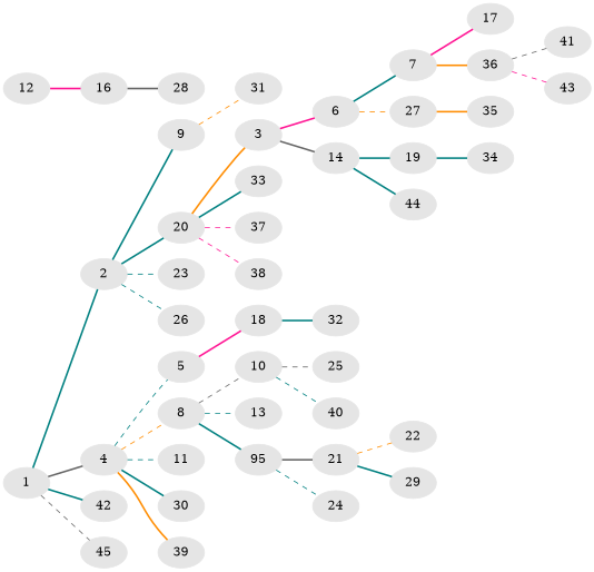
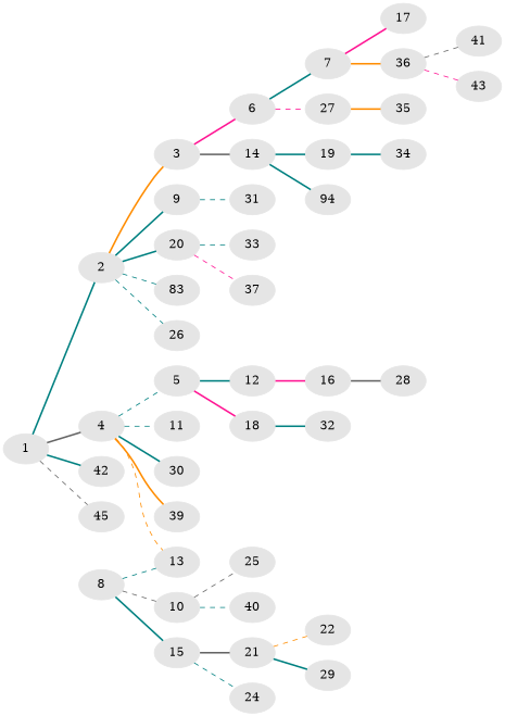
  graph {
    rankdir=LR
    node [color=gray90 style=filled]
    edge [color=teal style=bold weight=1.0]
    1
    2
    4
    42
    45
    3
    9
    20
-   23
+   23 [label=83]
    26
    5
    8
    11
    30
    39
    6
    14
    31
    33
    37
-   38
    7
    27
    19
-   44
+   44 [label=94]
    12
    18
    10
    13
-   15 [label=95]
+   15
    16
    32
    17
    36
    35
    41
    43
    25
    40
    21
    24
    28
    34
    22
    29
    1 -- 2
    1 -- 4 [color=gray40]
    1 -- 42
    1 -- 45 [color=gray40 style=dashed]
-   20 -- 3 [color=darkorange]
+   2 -- 3 [color=darkorange]
    2 -- 9
    2 -- 20
    2 -- 23 [style=dashed]
    2 -- 26 [style=dashed]
    4 -- 5 [style=dashed]
-   4 -- 8 [color=darkorange style=dashed]
+   4 -- 13 [color=darkorange style=dashed]
    4 -- 11 [style=dashed weight=3.0]
    4 -- 30
    4 -- 39 [color=darkorange]
    3 -- 6 [color=deeppink]
    3 -- 14 [color=gray40]
-   9 -- 31 [color=darkorange style=dashed]
-   20 -- 33
+   9 -- 31 [style=dashed]
+   20 -- 33 [style=dashed]
    20 -- 37 [color=deeppink style=dashed weight=2.0]
-   20 -- 38 [color=deeppink style=dashed]
+   5 -- 12 [weight=2.0]
    5 -- 18 [color=deeppink]
    8 -- 10 [color=gray40 style=dashed]
    8 -- 13 [style=dashed weight=2.0]
    8 -- 15
    6 -- 7
-   6 -- 27 [color=darkorange style=dashed weight=2.0]
+   6 -- 27 [color=deeppink style=dashed weight=2.0]
    14 -- 19
    14 -- 44
    7 -- 17 [color=deeppink]
    7 -- 36 [color=darkorange]
    27 -- 35 [color=darkorange]
    19 -- 34
    12 -- 16 [color=deeppink]
    18 -- 32
    10 -- 25 [color=gray40 style=dashed]
    10 -- 40 [style=dashed]
    15 -- 21 [color=gray40]
    15 -- 24 [style=dashed]
    16 -- 28 [color=gray40]
    36 -- 41 [color=gray40 style=dashed]
    36 -- 43 [color=deeppink style=dashed]
    21 -- 22 [color=darkorange style=dashed]
    21 -- 29
  }
